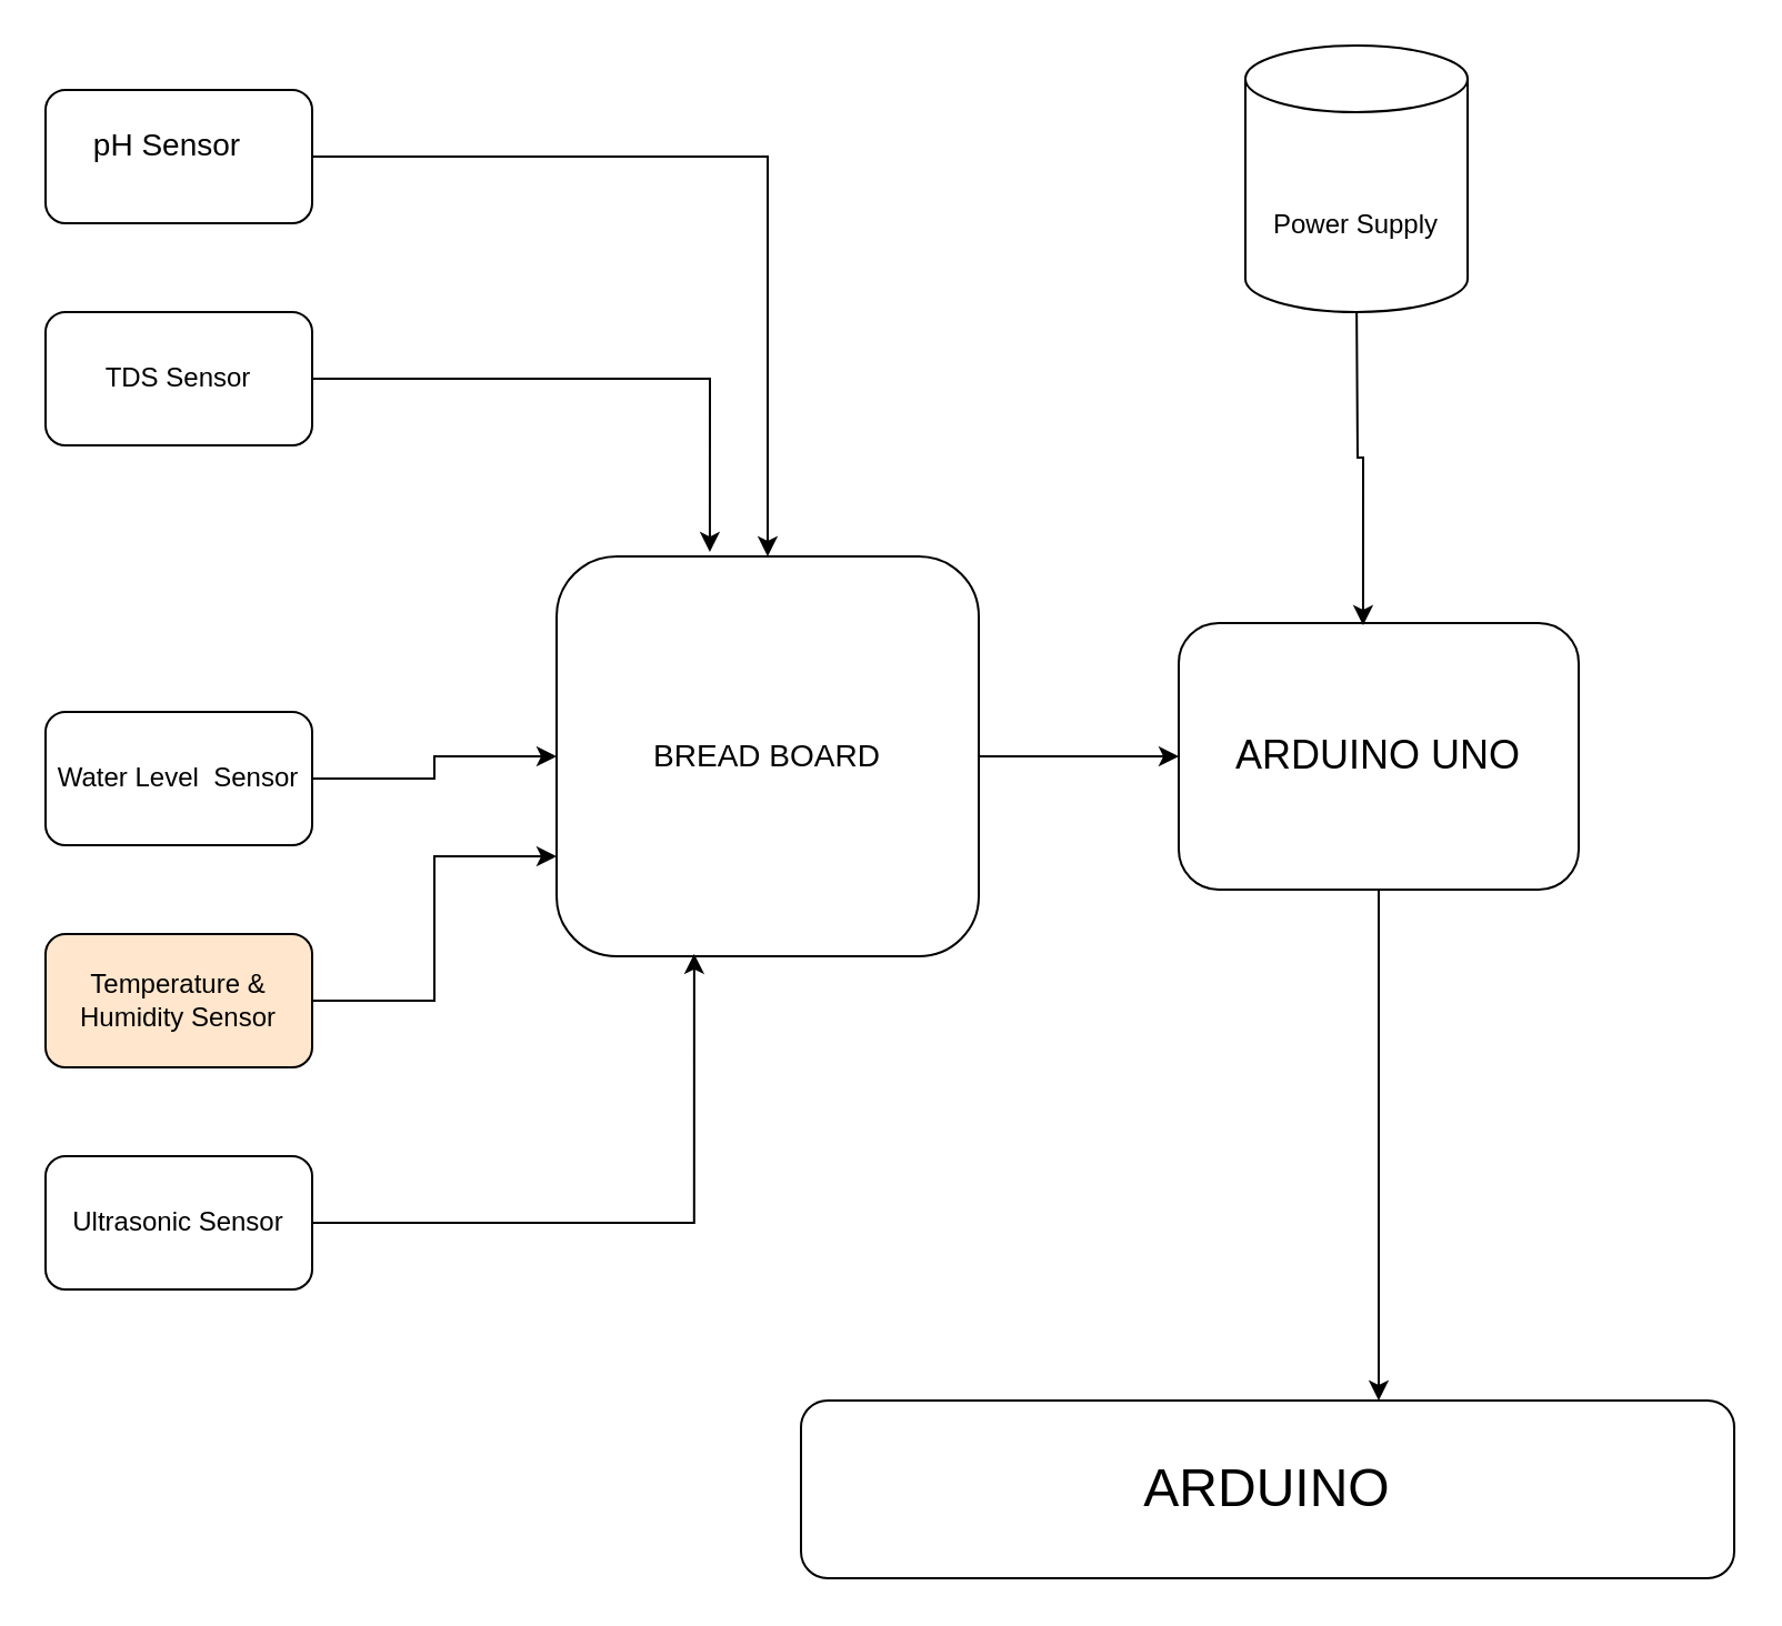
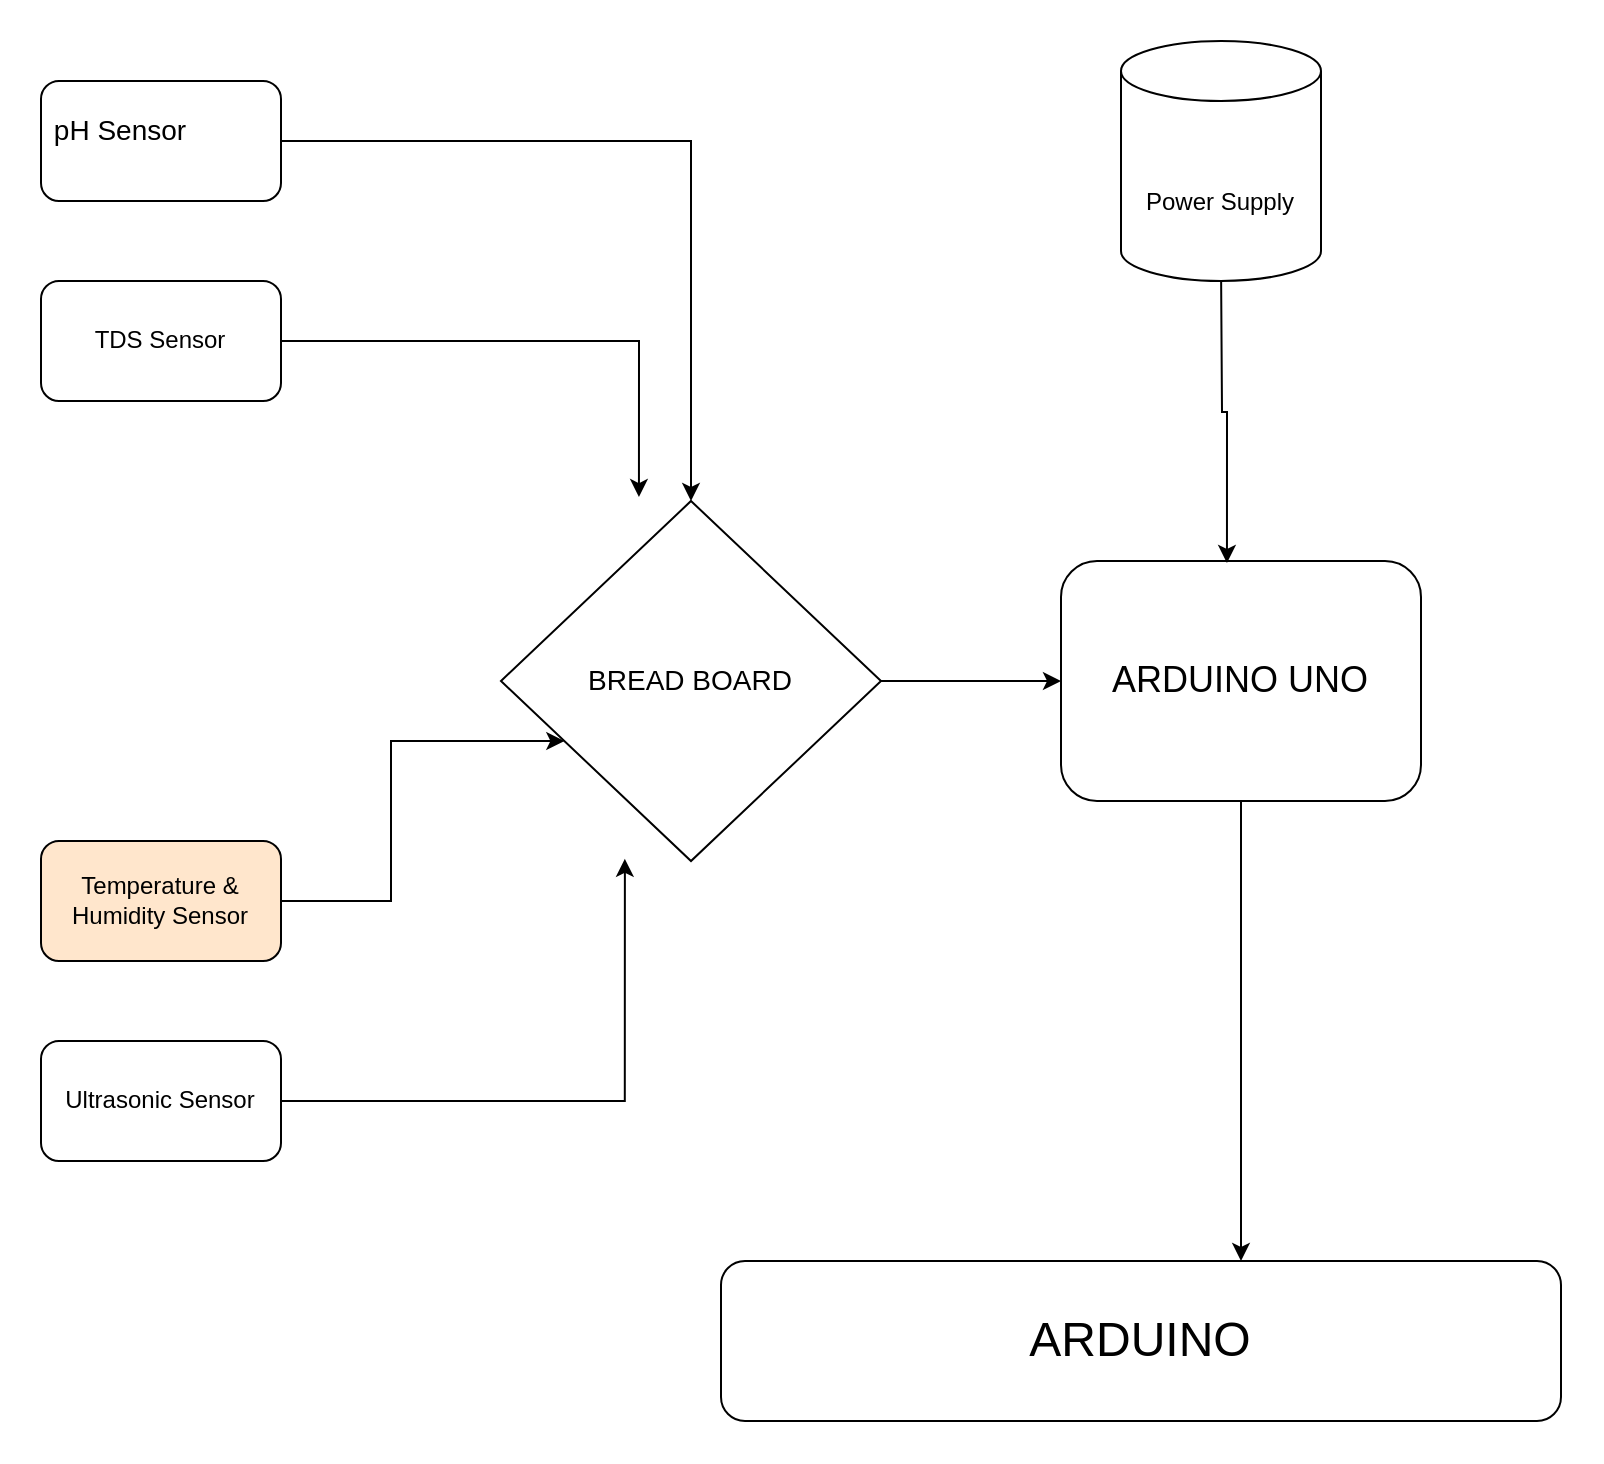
  <mxCell id="0" />
  <mxCell id="1" parent="0" />
  <mxCell id="2" style="edgeStyle=orthogonalEdgeStyle;rounded=0;orthogonalLoop=1;jettySize=auto;html=1;entryX=0.363;entryY=-0.011;entryDx=0;entryDy=0;entryPerimeter=0;" edge="1" parent="1" source="3" target="10"><mxGeometry relative="1" as="geometry"><mxPoint x="320" y="170" as="targetPoint" /></mxGeometry></mxCell>
  <mxCell id="3" value="" style="rounded=1;whiteSpace=wrap;html=1;" vertex="1" parent="1"><mxGeometry x="20" y="140" width="120" height="60" as="geometry" /></mxCell>
- <mxCell id="4" style="edgeStyle=orthogonalEdgeStyle;rounded=0;orthogonalLoop=1;jettySize=auto;html=1;" edge="1" parent="1" source="5" target="10"><mxGeometry relative="1" as="geometry" /></mxCell>
- <mxCell id="5" value="Water Level&amp;nbsp; Sensor" style="rounded=1;whiteSpace=wrap;html=1;" vertex="1" parent="1"><mxGeometry x="20" y="320" width="120" height="60" as="geometry" /></mxCell>
  <mxCell id="6" style="edgeStyle=orthogonalEdgeStyle;rounded=0;orthogonalLoop=1;jettySize=auto;html=1;entryX=0;entryY=0.75;entryDx=0;entryDy=0;" edge="1" parent="1" source="7" target="10"><mxGeometry relative="1" as="geometry" /></mxCell>
  <mxCell id="7" value="Temperature &amp;amp; Humidity Sensor" style="rounded=1;whiteSpace=wrap;html=1;fillColor=#ffe6cc;" vertex="1" parent="1"><mxGeometry x="20" y="420" width="120" height="60" as="geometry" /></mxCell>
  <mxCell id="8" value="Ultrasonic Sensor" style="rounded=1;whiteSpace=wrap;html=1;" vertex="1" parent="1"><mxGeometry x="20" y="520" width="120" height="60" as="geometry" /></mxCell>
  <mxCell id="9" style="edgeStyle=orthogonalEdgeStyle;rounded=0;orthogonalLoop=1;jettySize=auto;html=1;" edge="1" parent="1" source="10" target="11"><mxGeometry relative="1" as="geometry" /></mxCell>
- <mxCell id="10" value="&lt;font style=&quot;font-size: 14px;&quot;&gt;BREAD BOARD&lt;/font&gt;" style="rounded=1;whiteSpace=wrap;html=1;" vertex="1" parent="1"><mxGeometry x="250" y="250" width="190" height="180" as="geometry" /></mxCell>
+ <mxCell id="10" value="&lt;font style=&quot;font-size: 14px;&quot;&gt;BREAD BOARD&lt;/font&gt;" style="rhombus;whiteSpace=wrap;html=1;" vertex="1" parent="1"><mxGeometry x="250" y="250" width="190" height="180" as="geometry" /></mxCell>
  <mxCell id="11" value="&lt;font style=&quot;font-size: 18px;&quot;&gt;ARDUINO UNO&lt;/font&gt;" style="rounded=1;whiteSpace=wrap;html=1;" vertex="1" parent="1"><mxGeometry x="530" y="280" width="180" height="120" as="geometry" /></mxCell>
  <mxCell id="12" style="edgeStyle=orthogonalEdgeStyle;rounded=0;orthogonalLoop=1;jettySize=auto;html=1;entryX=0.5;entryY=0;entryDx=0;entryDy=0;" edge="1" parent="1" source="13" target="10"><mxGeometry relative="1" as="geometry"><mxPoint x="350" y="70" as="targetPoint" /></mxGeometry></mxCell>
  <mxCell id="13" value="" style="rounded=1;whiteSpace=wrap;html=1;" vertex="1" parent="1"><mxGeometry x="20" y="40" width="120" height="60" as="geometry" /></mxCell>
- <mxCell id="14" value="&lt;font style=&quot;font-size: 14px;&quot;&gt;pH Sensor&lt;/font&gt;" style="text;strokeColor=none;align=center;fillColor=none;html=1;verticalAlign=middle;whiteSpace=wrap;rounded=0;" vertex="1" parent="1"><mxGeometry x="40" y="50" width="70" height="30" as="geometry" /></mxCell>
+ <mxCell id="14" value="&lt;font style=&quot;font-size: 14px;&quot;&gt;pH Sensor&lt;/font&gt;" style="text;strokeColor=none;align=center;fillColor=none;html=1;verticalAlign=middle;whiteSpace=wrap;rounded=0;" vertex="1" parent="1"><mxGeometry x="25" y="50" width="70" height="30" as="geometry" /></mxCell>
  <mxCell id="15" value="TDS Sensor" style="text;strokeColor=none;align=center;fillColor=none;html=1;verticalAlign=middle;whiteSpace=wrap;rounded=0;" vertex="1" parent="1"><mxGeometry x="30" y="155" width="100" height="30" as="geometry" /></mxCell>
  <mxCell id="16" style="edgeStyle=orthogonalEdgeStyle;rounded=0;orthogonalLoop=1;jettySize=auto;html=1;entryX=0.326;entryY=0.994;entryDx=0;entryDy=0;entryPerimeter=0;" edge="1" parent="1" source="8" target="10"><mxGeometry relative="1" as="geometry" /></mxCell>
  <mxCell id="17" style="edgeStyle=orthogonalEdgeStyle;rounded=0;orthogonalLoop=1;jettySize=auto;html=1;entryX=0.461;entryY=0.008;entryDx=0;entryDy=0;entryPerimeter=0;" edge="1" parent="1" target="11"><mxGeometry relative="1" as="geometry"><mxPoint x="610" y="130" as="sourcePoint" /></mxGeometry></mxCell>
  <mxCell id="18" value="&lt;br&gt;Power Supply" style="shape=cylinder3;whiteSpace=wrap;html=1;boundedLbl=1;backgroundOutline=1;size=15;" vertex="1" parent="1"><mxGeometry x="560" y="20" width="100" height="120" as="geometry" /></mxCell>
  <mxCell id="19" value="&lt;font style=&quot;font-size: 24px;&quot;&gt;ARDUINO&lt;/font&gt;" style="rounded=1;whiteSpace=wrap;html=1;" vertex="1" parent="1"><mxGeometry x="360" y="630" width="420" height="80" as="geometry" /></mxCell>
  <mxCell id="20" style="edgeStyle=orthogonalEdgeStyle;rounded=0;orthogonalLoop=1;jettySize=auto;html=1;" edge="1" parent="1" source="11"><mxGeometry relative="1" as="geometry"><mxPoint x="620" y="630" as="targetPoint" /><Array as="points"><mxPoint x="620" y="581" /></Array></mxGeometry></mxCell>
